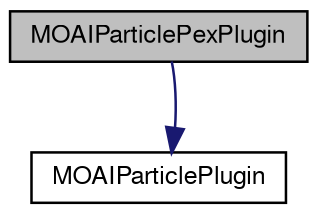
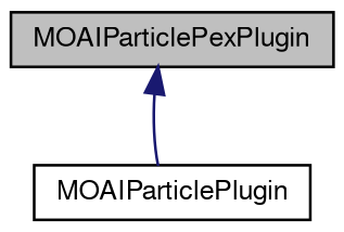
  digraph {
    node [color=black fontname=FreeSans fontsize=10 shape=record style=filled]
    n1 [fillcolor=grey75 fontcolor=black height=0.2 label=MOAIParticlePexPlugin width=0.4]
    n2 [fillcolor=white height=0.2 label=MOAIParticlePlugin width=0.4]
-   n2 -> n1 [color=midnightblue dir=back fontname=FreeSans fontsize=10 labelfontname=FreeSans labelfontsize=10 style=solid]
+   n1 -> n2 [color=midnightblue dir=back fontname=FreeSans fontsize=10 labelfontname=FreeSans labelfontsize=10 style=solid]
  }
